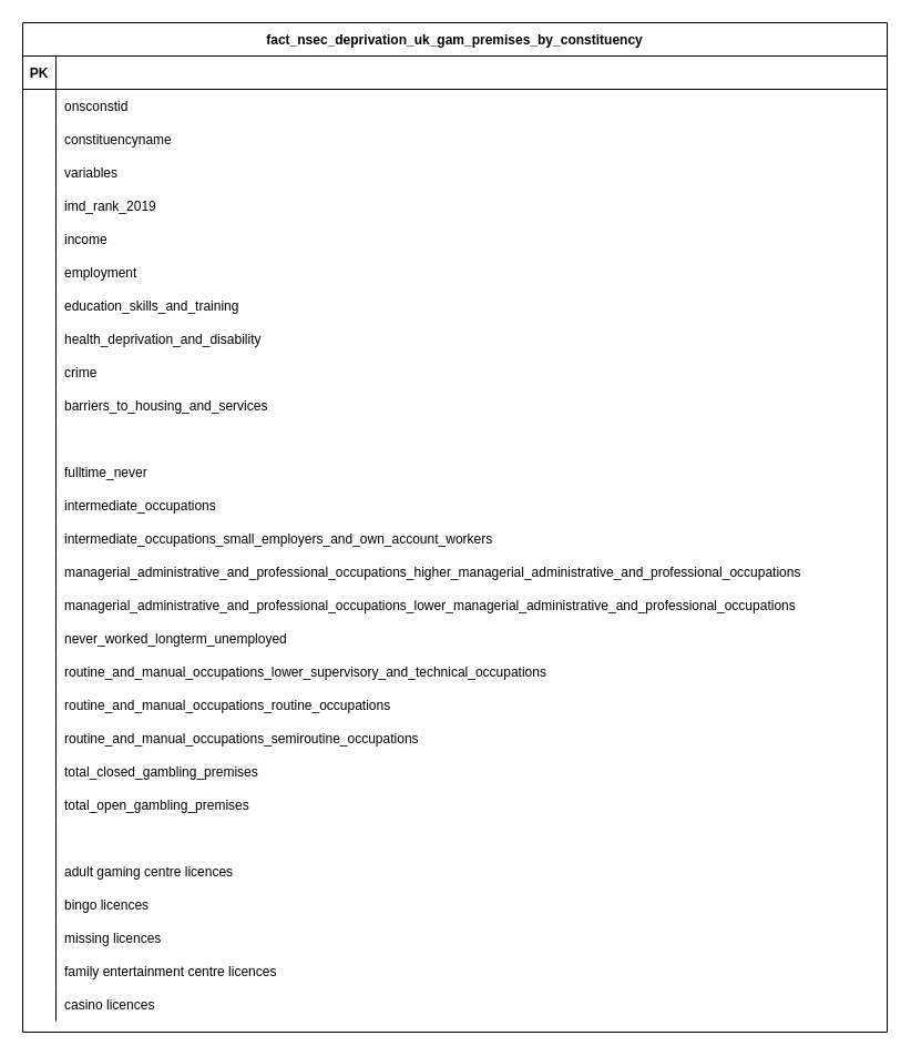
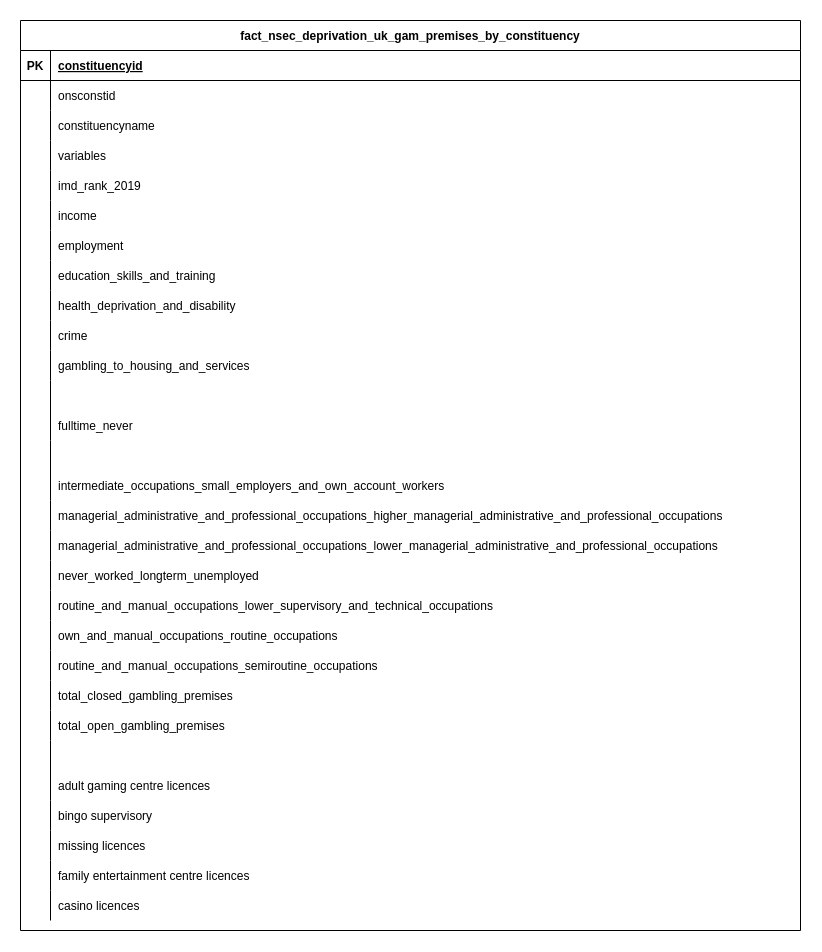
  <mxCell id="0" />
  <mxCell id="1" parent="0" />
  <mxCell id="2" value="fact_nsec_deprivation_uk_gam_premises_by_constituency" style="shape=table;startSize=30;container=1;collapsible=1;childLayout=tableLayout;fixedRows=1;rowLines=0;fontStyle=1;align=center;resizeLast=1;" parent="1" vertex="1"><mxGeometry x="20" y="20" width="780" height="910" as="geometry" /></mxCell>
  <mxCell id="3" value="" style="shape=partialRectangle;collapsible=0;dropTarget=0;pointerEvents=0;fillColor=none;points=[[0,0.5],[1,0.5]];portConstraint=eastwest;top=0;left=0;right=0;bottom=1;" parent="2" vertex="1"><mxGeometry y="30" width="780" height="30" as="geometry" /></mxCell>
  <mxCell id="4" value="PK" style="shape=partialRectangle;overflow=hidden;connectable=0;fillColor=none;top=0;left=0;bottom=0;right=0;fontStyle=1;" parent="3" vertex="1"><mxGeometry width="30" height="30" as="geometry"><mxRectangle width="30" height="30" as="alternateBounds" /></mxGeometry></mxCell>
+ <mxCell id="5" value="constituencyid" style="shape=partialRectangle;overflow=hidden;connectable=0;fillColor=none;top=0;left=0;bottom=0;right=0;align=left;spacingLeft=6;fontStyle=5;" parent="3" vertex="1"><mxGeometry x="30" width="750" height="30" as="geometry"><mxRectangle width="750" height="30" as="alternateBounds" /></mxGeometry></mxCell>
  <mxCell id="6" value="" style="shape=partialRectangle;collapsible=0;dropTarget=0;pointerEvents=0;fillColor=none;points=[[0,0.5],[1,0.5]];portConstraint=eastwest;top=0;left=0;right=0;bottom=0;" parent="2" vertex="1"><mxGeometry y="60" width="780" height="30" as="geometry" /></mxCell>
  <mxCell id="7" value="" style="shape=partialRectangle;overflow=hidden;connectable=0;fillColor=none;top=0;left=0;bottom=0;right=0;" parent="6" vertex="1"><mxGeometry width="30" height="30" as="geometry"><mxRectangle width="30" height="30" as="alternateBounds" /></mxGeometry></mxCell>
  <mxCell id="8" value="onsconstid" style="shape=partialRectangle;overflow=hidden;connectable=0;fillColor=none;top=0;left=0;bottom=0;right=0;align=left;spacingLeft=6;" parent="6" vertex="1"><mxGeometry x="30" width="750" height="30" as="geometry"><mxRectangle width="750" height="30" as="alternateBounds" /></mxGeometry></mxCell>
  <mxCell id="9" style="shape=partialRectangle;collapsible=0;dropTarget=0;pointerEvents=0;fillColor=none;points=[[0,0.5],[1,0.5]];portConstraint=eastwest;top=0;left=0;right=0;bottom=0;" parent="2" vertex="1"><mxGeometry y="90" width="780" height="30" as="geometry" /></mxCell>
  <mxCell id="10" style="shape=partialRectangle;overflow=hidden;connectable=0;fillColor=none;top=0;left=0;bottom=0;right=0;" parent="9" vertex="1"><mxGeometry width="30" height="30" as="geometry"><mxRectangle width="30" height="30" as="alternateBounds" /></mxGeometry></mxCell>
  <mxCell id="11" value="constituencyname" style="shape=partialRectangle;overflow=hidden;connectable=0;fillColor=none;top=0;left=0;bottom=0;right=0;align=left;spacingLeft=6;" parent="9" vertex="1"><mxGeometry x="30" width="750" height="30" as="geometry"><mxRectangle width="750" height="30" as="alternateBounds" /></mxGeometry></mxCell>
  <mxCell id="12" style="shape=partialRectangle;collapsible=0;dropTarget=0;pointerEvents=0;fillColor=none;points=[[0,0.5],[1,0.5]];portConstraint=eastwest;top=0;left=0;right=0;bottom=0;" parent="2" vertex="1"><mxGeometry y="120" width="780" height="30" as="geometry" /></mxCell>
  <mxCell id="13" style="shape=partialRectangle;overflow=hidden;connectable=0;fillColor=none;top=0;left=0;bottom=0;right=0;" parent="12" vertex="1"><mxGeometry width="30" height="30" as="geometry"><mxRectangle width="30" height="30" as="alternateBounds" /></mxGeometry></mxCell>
  <mxCell id="14" value="variables" style="shape=partialRectangle;overflow=hidden;connectable=0;fillColor=none;top=0;left=0;bottom=0;right=0;align=left;spacingLeft=6;" parent="12" vertex="1"><mxGeometry x="30" width="750" height="30" as="geometry"><mxRectangle width="750" height="30" as="alternateBounds" /></mxGeometry></mxCell>
  <mxCell id="15" style="shape=partialRectangle;collapsible=0;dropTarget=0;pointerEvents=0;fillColor=none;points=[[0,0.5],[1,0.5]];portConstraint=eastwest;top=0;left=0;right=0;bottom=0;" vertex="1" parent="2"><mxGeometry y="150" width="780" height="30" as="geometry" /></mxCell>
  <mxCell id="16" style="shape=partialRectangle;overflow=hidden;connectable=0;fillColor=none;top=0;left=0;bottom=0;right=0;" vertex="1" parent="15"><mxGeometry width="30" height="30" as="geometry"><mxRectangle width="30" height="30" as="alternateBounds" /></mxGeometry></mxCell>
  <mxCell id="17" value="imd_rank_2019" style="shape=partialRectangle;overflow=hidden;connectable=0;fillColor=none;top=0;left=0;bottom=0;right=0;align=left;spacingLeft=6;" vertex="1" parent="15"><mxGeometry x="30" width="750" height="30" as="geometry"><mxRectangle width="750" height="30" as="alternateBounds" /></mxGeometry></mxCell>
  <mxCell id="18" style="shape=partialRectangle;collapsible=0;dropTarget=0;pointerEvents=0;fillColor=none;points=[[0,0.5],[1,0.5]];portConstraint=eastwest;top=0;left=0;right=0;bottom=0;" vertex="1" parent="2"><mxGeometry y="180" width="780" height="30" as="geometry" /></mxCell>
  <mxCell id="19" style="shape=partialRectangle;overflow=hidden;connectable=0;fillColor=none;top=0;left=0;bottom=0;right=0;" vertex="1" parent="18"><mxGeometry width="30" height="30" as="geometry"><mxRectangle width="30" height="30" as="alternateBounds" /></mxGeometry></mxCell>
  <mxCell id="20" value="income" style="shape=partialRectangle;overflow=hidden;connectable=0;fillColor=none;top=0;left=0;bottom=0;right=0;align=left;spacingLeft=6;" vertex="1" parent="18"><mxGeometry x="30" width="750" height="30" as="geometry"><mxRectangle width="750" height="30" as="alternateBounds" /></mxGeometry></mxCell>
  <mxCell id="21" style="shape=partialRectangle;collapsible=0;dropTarget=0;pointerEvents=0;fillColor=none;points=[[0,0.5],[1,0.5]];portConstraint=eastwest;top=0;left=0;right=0;bottom=0;" vertex="1" parent="2"><mxGeometry y="210" width="780" height="30" as="geometry" /></mxCell>
  <mxCell id="22" style="shape=partialRectangle;overflow=hidden;connectable=0;fillColor=none;top=0;left=0;bottom=0;right=0;" vertex="1" parent="21"><mxGeometry width="30" height="30" as="geometry"><mxRectangle width="30" height="30" as="alternateBounds" /></mxGeometry></mxCell>
  <mxCell id="23" value="employment" style="shape=partialRectangle;overflow=hidden;connectable=0;fillColor=none;top=0;left=0;bottom=0;right=0;align=left;spacingLeft=6;" vertex="1" parent="21"><mxGeometry x="30" width="750" height="30" as="geometry"><mxRectangle width="750" height="30" as="alternateBounds" /></mxGeometry></mxCell>
  <mxCell id="24" style="shape=partialRectangle;collapsible=0;dropTarget=0;pointerEvents=0;fillColor=none;points=[[0,0.5],[1,0.5]];portConstraint=eastwest;top=0;left=0;right=0;bottom=0;" vertex="1" parent="2"><mxGeometry y="240" width="780" height="30" as="geometry" /></mxCell>
  <mxCell id="25" style="shape=partialRectangle;overflow=hidden;connectable=0;fillColor=none;top=0;left=0;bottom=0;right=0;" vertex="1" parent="24"><mxGeometry width="30" height="30" as="geometry"><mxRectangle width="30" height="30" as="alternateBounds" /></mxGeometry></mxCell>
  <mxCell id="26" value="education_skills_and_training" style="shape=partialRectangle;overflow=hidden;connectable=0;fillColor=none;top=0;left=0;bottom=0;right=0;align=left;spacingLeft=6;" vertex="1" parent="24"><mxGeometry x="30" width="750" height="30" as="geometry"><mxRectangle width="750" height="30" as="alternateBounds" /></mxGeometry></mxCell>
  <mxCell id="27" style="shape=partialRectangle;collapsible=0;dropTarget=0;pointerEvents=0;fillColor=none;points=[[0,0.5],[1,0.5]];portConstraint=eastwest;top=0;left=0;right=0;bottom=0;" vertex="1" parent="2"><mxGeometry y="270" width="780" height="30" as="geometry" /></mxCell>
  <mxCell id="28" style="shape=partialRectangle;overflow=hidden;connectable=0;fillColor=none;top=0;left=0;bottom=0;right=0;" vertex="1" parent="27"><mxGeometry width="30" height="30" as="geometry"><mxRectangle width="30" height="30" as="alternateBounds" /></mxGeometry></mxCell>
  <mxCell id="29" value="health_deprivation_and_disability" style="shape=partialRectangle;overflow=hidden;connectable=0;fillColor=none;top=0;left=0;bottom=0;right=0;align=left;spacingLeft=6;" vertex="1" parent="27"><mxGeometry x="30" width="750" height="30" as="geometry"><mxRectangle width="750" height="30" as="alternateBounds" /></mxGeometry></mxCell>
  <mxCell id="30" style="shape=partialRectangle;collapsible=0;dropTarget=0;pointerEvents=0;fillColor=none;points=[[0,0.5],[1,0.5]];portConstraint=eastwest;top=0;left=0;right=0;bottom=0;" vertex="1" parent="2"><mxGeometry y="300" width="780" height="30" as="geometry" /></mxCell>
  <mxCell id="31" style="shape=partialRectangle;overflow=hidden;connectable=0;fillColor=none;top=0;left=0;bottom=0;right=0;" vertex="1" parent="30"><mxGeometry width="30" height="30" as="geometry"><mxRectangle width="30" height="30" as="alternateBounds" /></mxGeometry></mxCell>
  <mxCell id="32" value="crime" style="shape=partialRectangle;overflow=hidden;connectable=0;fillColor=none;top=0;left=0;bottom=0;right=0;align=left;spacingLeft=6;" vertex="1" parent="30"><mxGeometry x="30" width="750" height="30" as="geometry"><mxRectangle width="750" height="30" as="alternateBounds" /></mxGeometry></mxCell>
  <mxCell id="33" style="shape=partialRectangle;collapsible=0;dropTarget=0;pointerEvents=0;fillColor=none;points=[[0,0.5],[1,0.5]];portConstraint=eastwest;top=0;left=0;right=0;bottom=0;" vertex="1" parent="2"><mxGeometry y="330" width="780" height="30" as="geometry" /></mxCell>
  <mxCell id="34" style="shape=partialRectangle;overflow=hidden;connectable=0;fillColor=none;top=0;left=0;bottom=0;right=0;" vertex="1" parent="33"><mxGeometry width="30" height="30" as="geometry"><mxRectangle width="30" height="30" as="alternateBounds" /></mxGeometry></mxCell>
- <mxCell id="35" value="barriers_to_housing_and_services" style="shape=partialRectangle;overflow=hidden;connectable=0;fillColor=none;top=0;left=0;bottom=0;right=0;align=left;spacingLeft=6;" vertex="1" parent="33"><mxGeometry x="30" width="750" height="30" as="geometry"><mxRectangle width="750" height="30" as="alternateBounds" /></mxGeometry></mxCell>
+ <mxCell id="35" value="gambling_to_housing_and_services" style="shape=partialRectangle;overflow=hidden;connectable=0;fillColor=none;top=0;left=0;bottom=0;right=0;align=left;spacingLeft=6;" vertex="1" parent="33"><mxGeometry x="30" width="750" height="30" as="geometry"><mxRectangle width="750" height="30" as="alternateBounds" /></mxGeometry></mxCell>
  <mxCell id="36" style="shape=partialRectangle;collapsible=0;dropTarget=0;pointerEvents=0;fillColor=none;points=[[0,0.5],[1,0.5]];portConstraint=eastwest;top=0;left=0;right=0;bottom=0;" vertex="1" parent="2"><mxGeometry y="360" width="780" height="30" as="geometry" /></mxCell>
  <mxCell id="37" style="shape=partialRectangle;overflow=hidden;connectable=0;fillColor=none;top=0;left=0;bottom=0;right=0;" vertex="1" parent="36"><mxGeometry width="30" height="30" as="geometry"><mxRectangle width="30" height="30" as="alternateBounds" /></mxGeometry></mxCell>
  <mxCell id="38" style="shape=partialRectangle;collapsible=0;dropTarget=0;pointerEvents=0;fillColor=none;points=[[0,0.5],[1,0.5]];portConstraint=eastwest;top=0;left=0;right=0;bottom=0;" vertex="1" parent="2"><mxGeometry y="390" width="780" height="30" as="geometry" /></mxCell>
  <mxCell id="39" style="shape=partialRectangle;overflow=hidden;connectable=0;fillColor=none;top=0;left=0;bottom=0;right=0;" vertex="1" parent="38"><mxGeometry width="30" height="30" as="geometry"><mxRectangle width="30" height="30" as="alternateBounds" /></mxGeometry></mxCell>
  <mxCell id="40" value="fulltime_never" style="shape=partialRectangle;overflow=hidden;connectable=0;fillColor=none;top=0;left=0;bottom=0;right=0;align=left;spacingLeft=6;" vertex="1" parent="38"><mxGeometry x="30" width="750" height="30" as="geometry"><mxRectangle width="750" height="30" as="alternateBounds" /></mxGeometry></mxCell>
  <mxCell id="41" style="shape=partialRectangle;collapsible=0;dropTarget=0;pointerEvents=0;fillColor=none;points=[[0,0.5],[1,0.5]];portConstraint=eastwest;top=0;left=0;right=0;bottom=0;" vertex="1" parent="2"><mxGeometry y="420" width="780" height="30" as="geometry" /></mxCell>
  <mxCell id="42" style="shape=partialRectangle;overflow=hidden;connectable=0;fillColor=none;top=0;left=0;bottom=0;right=0;" vertex="1" parent="41"><mxGeometry width="30" height="30" as="geometry"><mxRectangle width="30" height="30" as="alternateBounds" /></mxGeometry></mxCell>
- <mxCell id="43" value="intermediate_occupations" style="shape=partialRectangle;overflow=hidden;connectable=0;fillColor=none;top=0;left=0;bottom=0;right=0;align=left;spacingLeft=6;" vertex="1" parent="41"><mxGeometry x="30" width="750" height="30" as="geometry"><mxRectangle width="750" height="30" as="alternateBounds" /></mxGeometry></mxCell>
  <mxCell id="44" style="shape=partialRectangle;collapsible=0;dropTarget=0;pointerEvents=0;fillColor=none;points=[[0,0.5],[1,0.5]];portConstraint=eastwest;top=0;left=0;right=0;bottom=0;" vertex="1" parent="2"><mxGeometry y="450" width="780" height="30" as="geometry" /></mxCell>
  <mxCell id="45" style="shape=partialRectangle;overflow=hidden;connectable=0;fillColor=none;top=0;left=0;bottom=0;right=0;" vertex="1" parent="44"><mxGeometry width="30" height="30" as="geometry"><mxRectangle width="30" height="30" as="alternateBounds" /></mxGeometry></mxCell>
  <mxCell id="46" value="intermediate_occupations_small_employers_and_own_account_workers" style="shape=partialRectangle;overflow=hidden;connectable=0;fillColor=none;top=0;left=0;bottom=0;right=0;align=left;spacingLeft=6;" vertex="1" parent="44"><mxGeometry x="30" width="750" height="30" as="geometry"><mxRectangle width="750" height="30" as="alternateBounds" /></mxGeometry></mxCell>
  <mxCell id="47" style="shape=partialRectangle;collapsible=0;dropTarget=0;pointerEvents=0;fillColor=none;points=[[0,0.5],[1,0.5]];portConstraint=eastwest;top=0;left=0;right=0;bottom=0;" vertex="1" parent="2"><mxGeometry y="480" width="780" height="30" as="geometry" /></mxCell>
  <mxCell id="48" style="shape=partialRectangle;overflow=hidden;connectable=0;fillColor=none;top=0;left=0;bottom=0;right=0;" vertex="1" parent="47"><mxGeometry width="30" height="30" as="geometry"><mxRectangle width="30" height="30" as="alternateBounds" /></mxGeometry></mxCell>
  <mxCell id="49" value="managerial_administrative_and_professional_occupations_higher_managerial_administrative_and_professional_occupations" style="shape=partialRectangle;overflow=hidden;connectable=0;fillColor=none;top=0;left=0;bottom=0;right=0;align=left;spacingLeft=6;" vertex="1" parent="47"><mxGeometry x="30" width="750" height="30" as="geometry"><mxRectangle width="750" height="30" as="alternateBounds" /></mxGeometry></mxCell>
  <mxCell id="50" style="shape=partialRectangle;collapsible=0;dropTarget=0;pointerEvents=0;fillColor=none;points=[[0,0.5],[1,0.5]];portConstraint=eastwest;top=0;left=0;right=0;bottom=0;" vertex="1" parent="2"><mxGeometry y="510" width="780" height="30" as="geometry" /></mxCell>
  <mxCell id="51" style="shape=partialRectangle;overflow=hidden;connectable=0;fillColor=none;top=0;left=0;bottom=0;right=0;" vertex="1" parent="50"><mxGeometry width="30" height="30" as="geometry"><mxRectangle width="30" height="30" as="alternateBounds" /></mxGeometry></mxCell>
  <mxCell id="52" value="managerial_administrative_and_professional_occupations_lower_managerial_administrative_and_professional_occupations" style="shape=partialRectangle;overflow=hidden;connectable=0;fillColor=none;top=0;left=0;bottom=0;right=0;align=left;spacingLeft=6;" vertex="1" parent="50"><mxGeometry x="30" width="750" height="30" as="geometry"><mxRectangle width="750" height="30" as="alternateBounds" /></mxGeometry></mxCell>
  <mxCell id="53" style="shape=partialRectangle;collapsible=0;dropTarget=0;pointerEvents=0;fillColor=none;points=[[0,0.5],[1,0.5]];portConstraint=eastwest;top=0;left=0;right=0;bottom=0;" vertex="1" parent="2"><mxGeometry y="540" width="780" height="30" as="geometry" /></mxCell>
  <mxCell id="54" style="shape=partialRectangle;overflow=hidden;connectable=0;fillColor=none;top=0;left=0;bottom=0;right=0;" vertex="1" parent="53"><mxGeometry width="30" height="30" as="geometry"><mxRectangle width="30" height="30" as="alternateBounds" /></mxGeometry></mxCell>
  <mxCell id="55" value="never_worked_longterm_unemployed" style="shape=partialRectangle;overflow=hidden;connectable=0;fillColor=none;top=0;left=0;bottom=0;right=0;align=left;spacingLeft=6;" vertex="1" parent="53"><mxGeometry x="30" width="750" height="30" as="geometry"><mxRectangle width="750" height="30" as="alternateBounds" /></mxGeometry></mxCell>
  <mxCell id="56" style="shape=partialRectangle;collapsible=0;dropTarget=0;pointerEvents=0;fillColor=none;points=[[0,0.5],[1,0.5]];portConstraint=eastwest;top=0;left=0;right=0;bottom=0;" vertex="1" parent="2"><mxGeometry y="570" width="780" height="30" as="geometry" /></mxCell>
  <mxCell id="57" style="shape=partialRectangle;overflow=hidden;connectable=0;fillColor=none;top=0;left=0;bottom=0;right=0;" vertex="1" parent="56"><mxGeometry width="30" height="30" as="geometry"><mxRectangle width="30" height="30" as="alternateBounds" /></mxGeometry></mxCell>
  <mxCell id="58" value="routine_and_manual_occupations_lower_supervisory_and_technical_occupations" style="shape=partialRectangle;overflow=hidden;connectable=0;fillColor=none;top=0;left=0;bottom=0;right=0;align=left;spacingLeft=6;" vertex="1" parent="56"><mxGeometry x="30" width="750" height="30" as="geometry"><mxRectangle width="750" height="30" as="alternateBounds" /></mxGeometry></mxCell>
  <mxCell id="59" style="shape=partialRectangle;collapsible=0;dropTarget=0;pointerEvents=0;fillColor=none;points=[[0,0.5],[1,0.5]];portConstraint=eastwest;top=0;left=0;right=0;bottom=0;" vertex="1" parent="2"><mxGeometry y="600" width="780" height="30" as="geometry" /></mxCell>
  <mxCell id="60" style="shape=partialRectangle;overflow=hidden;connectable=0;fillColor=none;top=0;left=0;bottom=0;right=0;" vertex="1" parent="59"><mxGeometry width="30" height="30" as="geometry"><mxRectangle width="30" height="30" as="alternateBounds" /></mxGeometry></mxCell>
- <mxCell id="61" value="routine_and_manual_occupations_routine_occupations" style="shape=partialRectangle;overflow=hidden;connectable=0;fillColor=none;top=0;left=0;bottom=0;right=0;align=left;spacingLeft=6;" vertex="1" parent="59"><mxGeometry x="30" width="750" height="30" as="geometry"><mxRectangle width="750" height="30" as="alternateBounds" /></mxGeometry></mxCell>
+ <mxCell id="61" value="own_and_manual_occupations_routine_occupations" style="shape=partialRectangle;overflow=hidden;connectable=0;fillColor=none;top=0;left=0;bottom=0;right=0;align=left;spacingLeft=6;" vertex="1" parent="59"><mxGeometry x="30" width="750" height="30" as="geometry"><mxRectangle width="750" height="30" as="alternateBounds" /></mxGeometry></mxCell>
  <mxCell id="62" style="shape=partialRectangle;collapsible=0;dropTarget=0;pointerEvents=0;fillColor=none;points=[[0,0.5],[1,0.5]];portConstraint=eastwest;top=0;left=0;right=0;bottom=0;" vertex="1" parent="2"><mxGeometry y="630" width="780" height="30" as="geometry" /></mxCell>
  <mxCell id="63" style="shape=partialRectangle;overflow=hidden;connectable=0;fillColor=none;top=0;left=0;bottom=0;right=0;" vertex="1" parent="62"><mxGeometry width="30" height="30" as="geometry"><mxRectangle width="30" height="30" as="alternateBounds" /></mxGeometry></mxCell>
  <mxCell id="64" value="routine_and_manual_occupations_semiroutine_occupations" style="shape=partialRectangle;overflow=hidden;connectable=0;fillColor=none;top=0;left=0;bottom=0;right=0;align=left;spacingLeft=6;" vertex="1" parent="62"><mxGeometry x="30" width="750" height="30" as="geometry"><mxRectangle width="750" height="30" as="alternateBounds" /></mxGeometry></mxCell>
  <mxCell id="65" style="shape=partialRectangle;collapsible=0;dropTarget=0;pointerEvents=0;fillColor=none;points=[[0,0.5],[1,0.5]];portConstraint=eastwest;top=0;left=0;right=0;bottom=0;" vertex="1" parent="2"><mxGeometry y="660" width="780" height="30" as="geometry" /></mxCell>
  <mxCell id="66" style="shape=partialRectangle;overflow=hidden;connectable=0;fillColor=none;top=0;left=0;bottom=0;right=0;" vertex="1" parent="65"><mxGeometry width="30" height="30" as="geometry"><mxRectangle width="30" height="30" as="alternateBounds" /></mxGeometry></mxCell>
  <mxCell id="67" value="total_closed_gambling_premises" style="shape=partialRectangle;overflow=hidden;connectable=0;fillColor=none;top=0;left=0;bottom=0;right=0;align=left;spacingLeft=6;" vertex="1" parent="65"><mxGeometry x="30" width="750" height="30" as="geometry"><mxRectangle width="750" height="30" as="alternateBounds" /></mxGeometry></mxCell>
  <mxCell id="68" style="shape=partialRectangle;collapsible=0;dropTarget=0;pointerEvents=0;fillColor=none;points=[[0,0.5],[1,0.5]];portConstraint=eastwest;top=0;left=0;right=0;bottom=0;" vertex="1" parent="2"><mxGeometry y="690" width="780" height="30" as="geometry" /></mxCell>
  <mxCell id="69" style="shape=partialRectangle;overflow=hidden;connectable=0;fillColor=none;top=0;left=0;bottom=0;right=0;" vertex="1" parent="68"><mxGeometry width="30" height="30" as="geometry"><mxRectangle width="30" height="30" as="alternateBounds" /></mxGeometry></mxCell>
  <mxCell id="70" value="total_open_gambling_premises" style="shape=partialRectangle;overflow=hidden;connectable=0;fillColor=none;top=0;left=0;bottom=0;right=0;align=left;spacingLeft=6;" vertex="1" parent="68"><mxGeometry x="30" width="750" height="30" as="geometry"><mxRectangle width="750" height="30" as="alternateBounds" /></mxGeometry></mxCell>
  <mxCell id="71" style="shape=partialRectangle;collapsible=0;dropTarget=0;pointerEvents=0;fillColor=none;points=[[0,0.5],[1,0.5]];portConstraint=eastwest;top=0;left=0;right=0;bottom=0;" vertex="1" parent="2"><mxGeometry y="720" width="780" height="30" as="geometry" /></mxCell>
  <mxCell id="72" style="shape=partialRectangle;overflow=hidden;connectable=0;fillColor=none;top=0;left=0;bottom=0;right=0;" vertex="1" parent="71"><mxGeometry width="30" height="30" as="geometry"><mxRectangle width="30" height="30" as="alternateBounds" /></mxGeometry></mxCell>
  <mxCell id="73" style="shape=partialRectangle;collapsible=0;dropTarget=0;pointerEvents=0;fillColor=none;points=[[0,0.5],[1,0.5]];portConstraint=eastwest;top=0;left=0;right=0;bottom=0;" vertex="1" parent="2"><mxGeometry y="750" width="780" height="30" as="geometry" /></mxCell>
  <mxCell id="74" style="shape=partialRectangle;overflow=hidden;connectable=0;fillColor=none;top=0;left=0;bottom=0;right=0;" vertex="1" parent="73"><mxGeometry width="30" height="30" as="geometry"><mxRectangle width="30" height="30" as="alternateBounds" /></mxGeometry></mxCell>
  <mxCell id="75" value="adult gaming centre licences" style="shape=partialRectangle;overflow=hidden;connectable=0;fillColor=none;top=0;left=0;bottom=0;right=0;align=left;spacingLeft=6;" vertex="1" parent="73"><mxGeometry x="30" width="750" height="30" as="geometry"><mxRectangle width="750" height="30" as="alternateBounds" /></mxGeometry></mxCell>
  <mxCell id="76" style="shape=partialRectangle;collapsible=0;dropTarget=0;pointerEvents=0;fillColor=none;points=[[0,0.5],[1,0.5]];portConstraint=eastwest;top=0;left=0;right=0;bottom=0;" vertex="1" parent="2"><mxGeometry y="780" width="780" height="30" as="geometry" /></mxCell>
  <mxCell id="77" style="shape=partialRectangle;overflow=hidden;connectable=0;fillColor=none;top=0;left=0;bottom=0;right=0;" vertex="1" parent="76"><mxGeometry width="30" height="30" as="geometry"><mxRectangle width="30" height="30" as="alternateBounds" /></mxGeometry></mxCell>
- <mxCell id="78" value="bingo licences" style="shape=partialRectangle;overflow=hidden;connectable=0;fillColor=none;top=0;left=0;bottom=0;right=0;align=left;spacingLeft=6;" vertex="1" parent="76"><mxGeometry x="30" width="750" height="30" as="geometry"><mxRectangle width="750" height="30" as="alternateBounds" /></mxGeometry></mxCell>
+ <mxCell id="78" value="bingo supervisory" style="shape=partialRectangle;overflow=hidden;connectable=0;fillColor=none;top=0;left=0;bottom=0;right=0;align=left;spacingLeft=6;" vertex="1" parent="76"><mxGeometry x="30" width="750" height="30" as="geometry"><mxRectangle width="750" height="30" as="alternateBounds" /></mxGeometry></mxCell>
  <mxCell id="79" style="shape=partialRectangle;collapsible=0;dropTarget=0;pointerEvents=0;fillColor=none;points=[[0,0.5],[1,0.5]];portConstraint=eastwest;top=0;left=0;right=0;bottom=0;" vertex="1" parent="2"><mxGeometry y="810" width="780" height="30" as="geometry" /></mxCell>
  <mxCell id="80" style="shape=partialRectangle;overflow=hidden;connectable=0;fillColor=none;top=0;left=0;bottom=0;right=0;" vertex="1" parent="79"><mxGeometry width="30" height="30" as="geometry"><mxRectangle width="30" height="30" as="alternateBounds" /></mxGeometry></mxCell>
  <mxCell id="81" value="missing licences" style="shape=partialRectangle;overflow=hidden;connectable=0;fillColor=none;top=0;left=0;bottom=0;right=0;align=left;spacingLeft=6;" vertex="1" parent="79"><mxGeometry x="30" width="750" height="30" as="geometry"><mxRectangle width="750" height="30" as="alternateBounds" /></mxGeometry></mxCell>
  <mxCell id="82" style="shape=partialRectangle;collapsible=0;dropTarget=0;pointerEvents=0;fillColor=none;points=[[0,0.5],[1,0.5]];portConstraint=eastwest;top=0;left=0;right=0;bottom=0;" vertex="1" parent="2"><mxGeometry y="840" width="780" height="30" as="geometry" /></mxCell>
  <mxCell id="83" style="shape=partialRectangle;overflow=hidden;connectable=0;fillColor=none;top=0;left=0;bottom=0;right=0;" vertex="1" parent="82"><mxGeometry width="30" height="30" as="geometry"><mxRectangle width="30" height="30" as="alternateBounds" /></mxGeometry></mxCell>
  <mxCell id="84" value="family entertainment centre licences" style="shape=partialRectangle;overflow=hidden;connectable=0;fillColor=none;top=0;left=0;bottom=0;right=0;align=left;spacingLeft=6;" vertex="1" parent="82"><mxGeometry x="30" width="750" height="30" as="geometry"><mxRectangle width="750" height="30" as="alternateBounds" /></mxGeometry></mxCell>
  <mxCell id="85" style="shape=partialRectangle;collapsible=0;dropTarget=0;pointerEvents=0;fillColor=none;points=[[0,0.5],[1,0.5]];portConstraint=eastwest;top=0;left=0;right=0;bottom=0;" vertex="1" parent="2"><mxGeometry y="870" width="780" height="30" as="geometry" /></mxCell>
  <mxCell id="86" style="shape=partialRectangle;overflow=hidden;connectable=0;fillColor=none;top=0;left=0;bottom=0;right=0;" vertex="1" parent="85"><mxGeometry width="30" height="30" as="geometry"><mxRectangle width="30" height="30" as="alternateBounds" /></mxGeometry></mxCell>
  <mxCell id="87" value="casino licences" style="shape=partialRectangle;overflow=hidden;connectable=0;fillColor=none;top=0;left=0;bottom=0;right=0;align=left;spacingLeft=6;" vertex="1" parent="85"><mxGeometry x="30" width="750" height="30" as="geometry"><mxRectangle width="750" height="30" as="alternateBounds" /></mxGeometry></mxCell>
